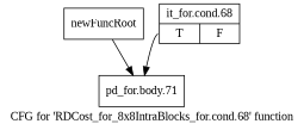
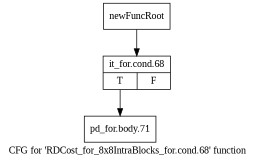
  digraph {
    fontname="Liberation Serif"
    label="CFG for 'RDCost_for_8x8IntraBlocks_for.cond.68' function"
    node [fontname="Liberation Serif" shape=record]
    edge [fontname="Liberation Serif"]
    n1 [label="{newFuncRoot}"]
    n2 [label="{it_for.cond.68|{<s0>T|<s1>F}}"]
    n3 [label="{pd_for.body.71}"]
-   n1 -> n3
+   n1 -> n2
    n2 -> n3 [tailport=s0]
  }
